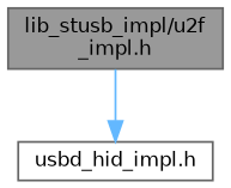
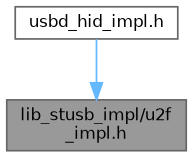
  digraph {
    node [fontname=Helvetica fontsize=10 shape=box style=filled]
    n1 [color=gray40 fillcolor=grey60 fontcolor=black height=0.2 label="lib_stusb_impl/u2f\l_impl.h" width=0.4]
    n2 [color=grey40 fillcolor=white height=0.2 label="usbd_hid_impl.h" width=0.4]
-   n1 -> n2 [color=steelblue1 fontname=Helvetica fontsize=10 labelfontname=Helvetica labelfontsize=10 style=solid]
+   n2 -> n1 [color=steelblue1 fontname=Helvetica fontsize=10 labelfontname=Helvetica labelfontsize=10 style=solid]
  }
